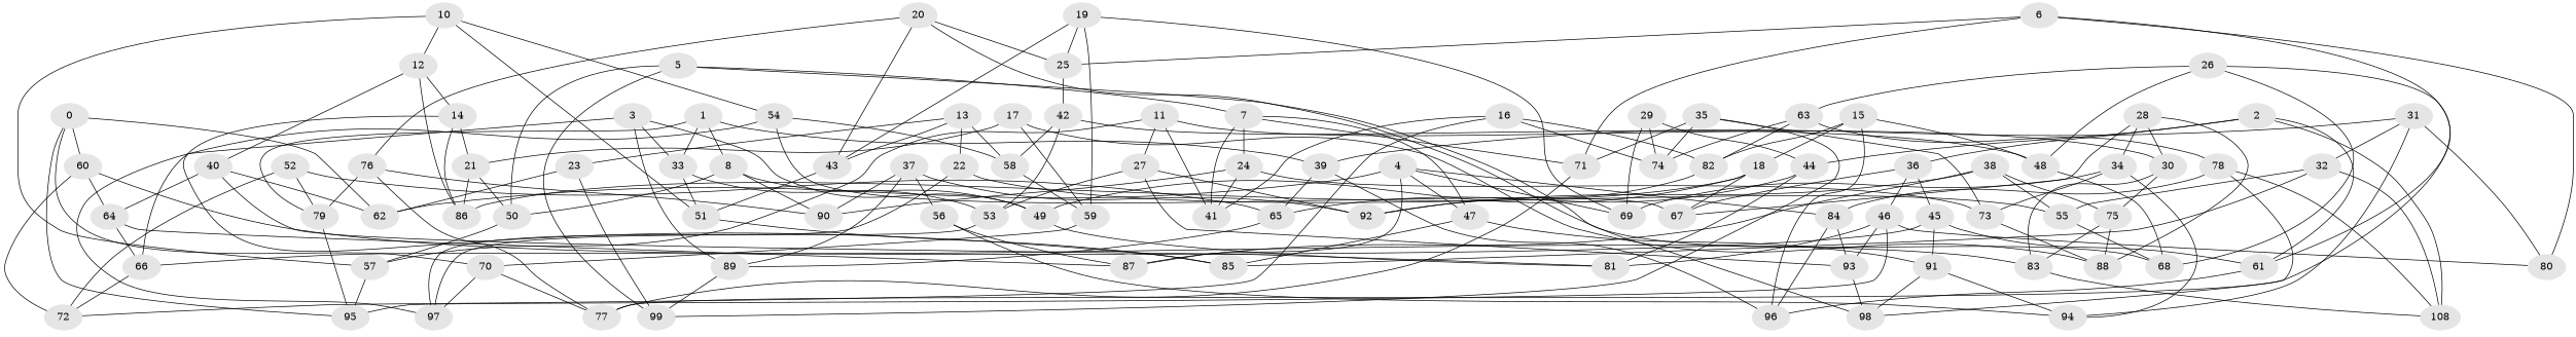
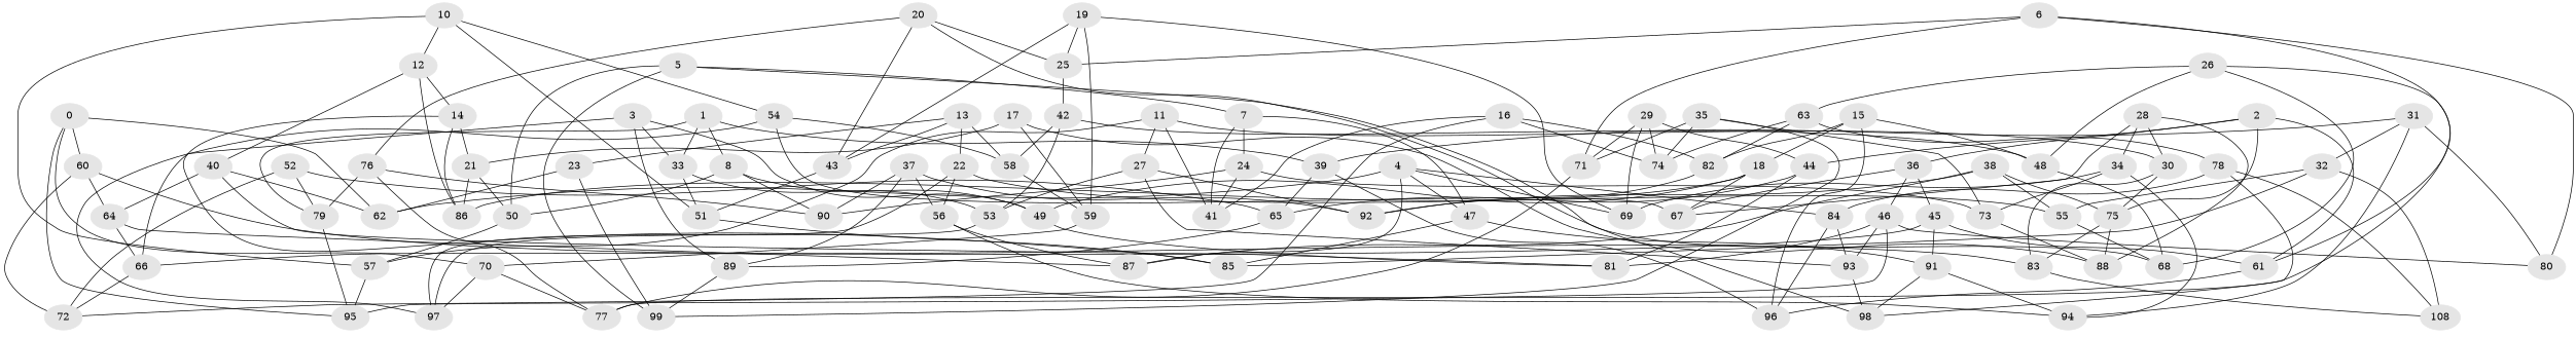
  graph {
    node [color=gray90 style=filled]
    1
    8
    33
    39
    79
    49
    50
    90
    51
    53
    96
    65
    95
    2
    36
    44
    61
    n18 [label=108]
    67
    45
    46
    81
    3
    66
    89
    72
    99
    4
    47
    62
    84
    87
    69
    85
    91
    93
    5
    7
    68
    24
    41
    57
    6
    25
    71
    80
    42
    77
    73
    n50 [label=0]
    60
    70
    83
    64
    97
    10
    12
    54
    14
    40
    86
    58
    11
    27
    30
    92
    75
    21
    13
    22
    23
    43
    55
    56
    59
    15
    18
    48
    82
    16
    74
    17
    88
    98
    19
    20
    76
    94
    26
    63
    78
    28
    34
    29
    31
    32
    35
    37
    38
    52
    1 -- 8
    1 -- 33
    1 -- 39
    1 -- 79
    8 -- 49
    8 -- 50
    8 -- 90
    33 -- 51
    33 -- 53
    39 -- 96
    39 -- 65
    79 -- 95
    49 -- 81
    50 -- 57
    51 -- 85
    53 -- 97
    65 -- 89
    2 -- 36
    2 -- 44
    2 -- 61
-   2 -- n18
+   2 -- 75
    36 -- 67
    36 -- 45
    36 -- 46
    44 -- 65
    44 -- 81
    61 -- 96
    45 -- 61
    45 -- 66
    45 -- 91
    46 -- 95
    46 -- 81
    46 -- 93
    46 -- 80
    3 -- 33
    3 -- 49
    3 -- 66
    3 -- 89
    66 -- 72
    89 -- 99
    4 -- 47
    4 -- 62
    4 -- 84
    4 -- 87
    4 -- 69
    47 -- 85
    47 -- 91
    84 -- 96
    84 -- 93
    91 -- 98
    91 -- 94
    93 -- 98
    5 -- 50
    5 -- 99
    5 -- 7
    5 -- 68
    7 -- 47
    7 -- 24
    7 -- 41
    24 -- 90
    24 -- 41
    24 -- 73
    57 -- 95
    6 -- 61
    6 -- 25
    6 -- 71
    6 -- 80
    25 -- 42
    71 -- 77
    42 -- 53
    42 -- 58
    42 -- 48
    73 -- 88
    n50 -- 95
    n50 -- 62
    n50 -- 60
    n50 -- 70
    60 -- 72
    60 -- 83
    60 -- 64
    70 -- 77
    70 -- 97
    83 -- n18
    64 -- 66
    64 -- 87
    10 -- 51
    10 -- 57
    10 -- 12
    10 -- 54
    12 -- 14
    12 -- 40
    12 -- 86
    54 -- 67
    54 -- 97
    54 -- 58
    14 -- 85
    14 -- 86
    14 -- 21
    40 -- 81
    40 -- 62
    40 -- 64
    58 -- 59
    11 -- 41
    11 -- 57
    11 -- 27
    11 -- 30
    27 -- 53
    27 -- 93
    27 -- 92
    30 -- 83
    30 -- 75
    75 -- 83
    75 -- 88
    21 -- 50
    21 -- 86
    13 -- 58
    13 -- 22
    13 -- 23
    13 -- 43
    22 -- 97
    22 -- 55
+   22 -- 56
    23 -- 99
    23 -- 62
    43 -- 51
    55 -- 68
    56 -- 87
    56 -- 94
    59 -- 70
    15 -- 96
    15 -- 18
    15 -- 48
    15 -- 82
    18 -- 49
    18 -- 67
    18 -- 86
    48 -- 68
    82 -- 92
    16 -- 72
    16 -- 41
    16 -- 82
    16 -- 74
    17 -- 21
    17 -- 59
    17 -- 88
    19 -- 69
    19 -- 25
    19 -- 43
    19 -- 59
    20 -- 25
    20 -- 43
    20 -- 98
    20 -- 76
    76 -- 79
    76 -- 90
    76 -- 77
    26 -- 68
    26 -- 77
    26 -- 48
    26 -- 63
    63 -- 82
    63 -- 74
    63 -- 78
    78 -- n18
    78 -- 84
    78 -- 98
    28 -- 67
    28 -- 30
    28 -- 88
    28 -- 34
    34 -- 69
    34 -- 73
    34 -- 94
    29 -- 44
    29 -- 69
-   7 -- 71
+   29 -- 71
    29 -- 74
    31 -- 39
    31 -- 80
    31 -- 94
    31 -- 32
    32 -- n18
    32 -- 85
    32 -- 55
    35 -- 99
    35 -- 71
    35 -- 73
    35 -- 74
    37 -- 90
    37 -- 89
    37 -- 92
    37 -- 56
    38 -- 87
    38 -- 92
    38 -- 75
    38 -- 55
    52 -- 79
    52 -- 65
    52 -- 72
  }
